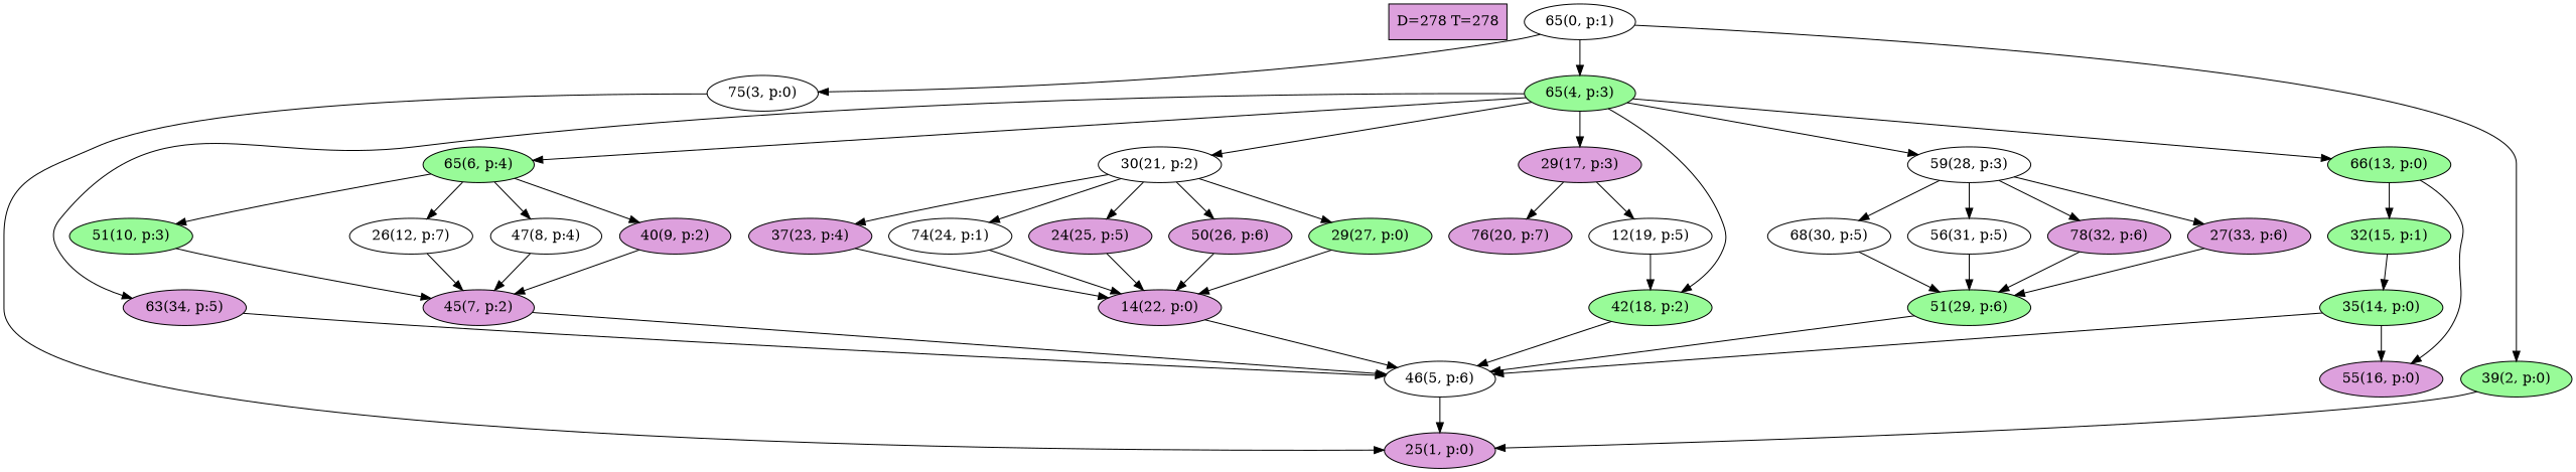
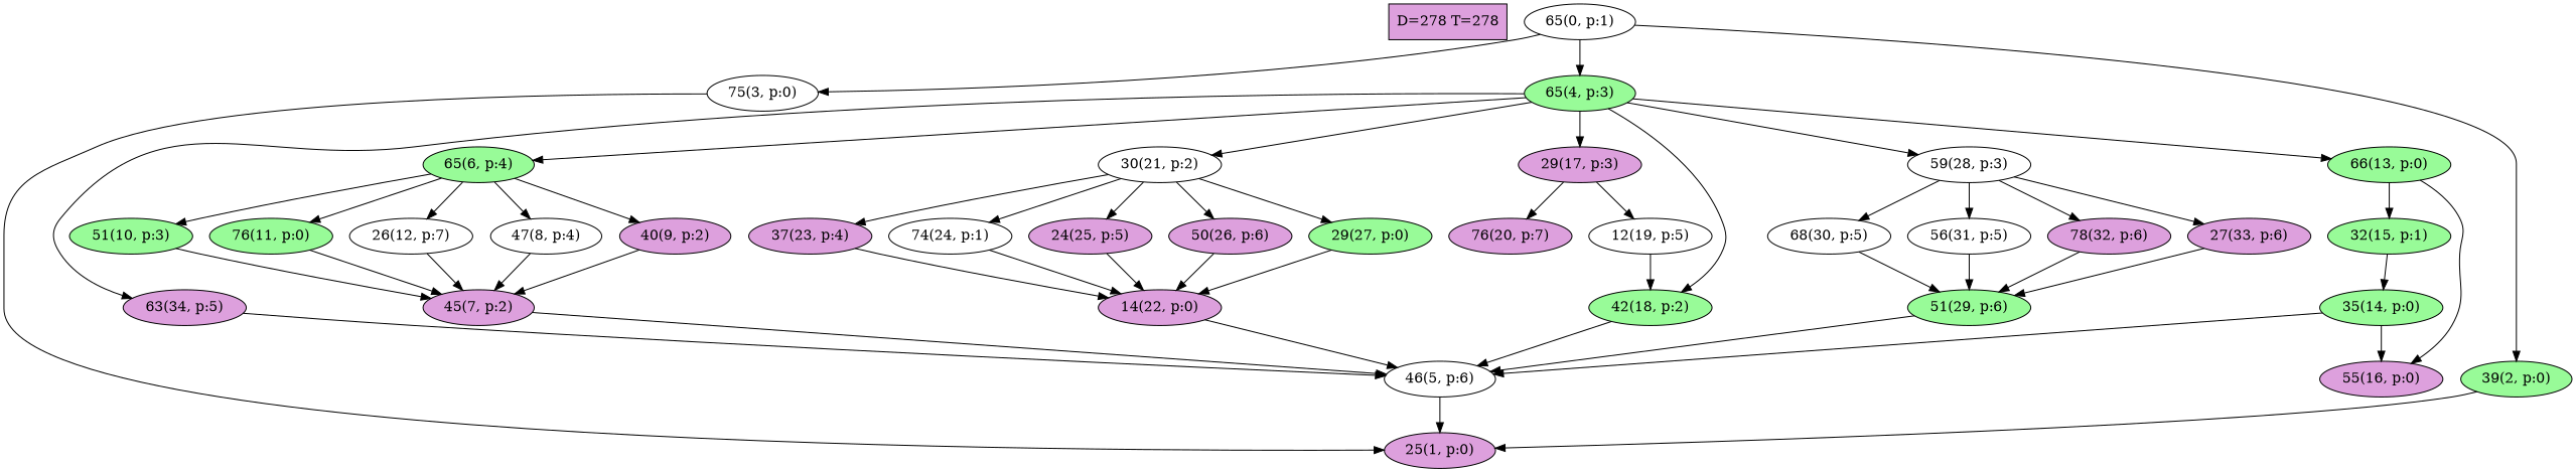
  digraph {
    node [fillcolor=plum style=filled]
    n1 [label="D=278 T=278" shape=box]
    n2 [fillcolor=white label="65(0, p:1)"]
    n3 [fillcolor=palegreen label="39(2, p:0)"]
    n4 [fillcolor=white label="75(3, p:0)"]
    n5 [fillcolor=palegreen label="65(4, p:3)"]
    n6 [label="25(1, p:0)"]
    n7 [fillcolor=palegreen label="65(6, p:4)"]
    n8 [fillcolor=palegreen label="66(13, p:0)"]
    n9 [label="29(17, p:3)"]
    n10 [fillcolor=white label="30(21, p:2)"]
    n11 [fillcolor=white label="59(28, p:3)"]
    n12 [label="63(34, p:5)"]
    n13 [fillcolor=palegreen label="42(18, p:2)"]
    n14 [fillcolor=white label="47(8, p:4)"]
    n15 [label="40(9, p:2)"]
    n16 [fillcolor=palegreen label="51(10, p:3)"]
+   n17 [fillcolor=palegreen label="76(11, p:0)"]
    n18 [fillcolor=white label="26(12, p:7)"]
    n19 [fillcolor=palegreen label="32(15, p:1)"]
    n20 [label="55(16, p:0)"]
    n21 [fillcolor=white label="12(19, p:5)"]
    n22 [label="76(20, p:7)"]
    n23 [label="37(23, p:4)"]
    n24 [fillcolor=white label="74(24, p:1)"]
    n25 [label="24(25, p:5)"]
    n26 [label="50(26, p:6)"]
    n27 [fillcolor=palegreen label="29(27, p:0)"]
    n28 [fillcolor=white label="68(30, p:5)"]
    n29 [fillcolor=white label="56(31, p:5)"]
    n30 [label="78(32, p:6)"]
    n31 [label="27(33, p:6)"]
    n32 [fillcolor=white label="46(5, p:6)"]
    n33 [label="45(7, p:2)"]
    n34 [fillcolor=palegreen label="35(14, p:0)"]
    n35 [label="14(22, p:0)"]
    n36 [fillcolor=palegreen label="51(29, p:6)"]
    n2 -> n3
    n2 -> n4
    n2 -> n5
    n3 -> n6
    n4 -> n6
    n5 -> n7
    n5 -> n8
    n5 -> n9
    n5 -> n10
    n5 -> n11
    n5 -> n12
    n5 -> n13
    n7 -> n14
    n7 -> n15
    n7 -> n16
+   n7 -> n17
    n7 -> n18
    n8 -> n19
    n8 -> n20
    n9 -> n21
    n9 -> n22
    n10 -> n23
    n10 -> n24
    n10 -> n25
    n10 -> n26
    n10 -> n27
    n11 -> n28
    n11 -> n29
    n11 -> n30
    n11 -> n31
    n12 -> n32
    n13 -> n32
    n14 -> n33
    n15 -> n33
    n16 -> n33
+   n17 -> n33
    n18 -> n33
    n19 -> n34
    n21 -> n13
    n23 -> n35
    n24 -> n35
    n25 -> n35
    n26 -> n35
    n27 -> n35
    n28 -> n36
    n29 -> n36
    n30 -> n36
    n31 -> n36
    n32 -> n6
    n33 -> n32
    n34 -> n20
    n34 -> n32
    n35 -> n32
    n36 -> n32
  }
